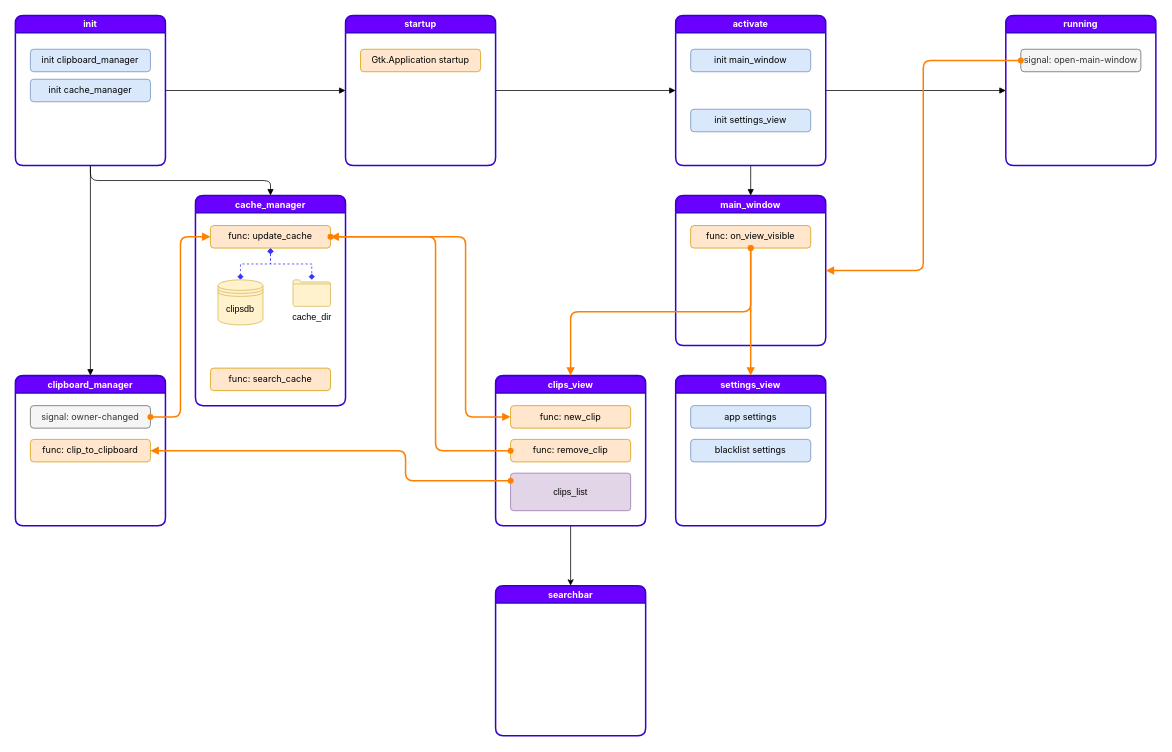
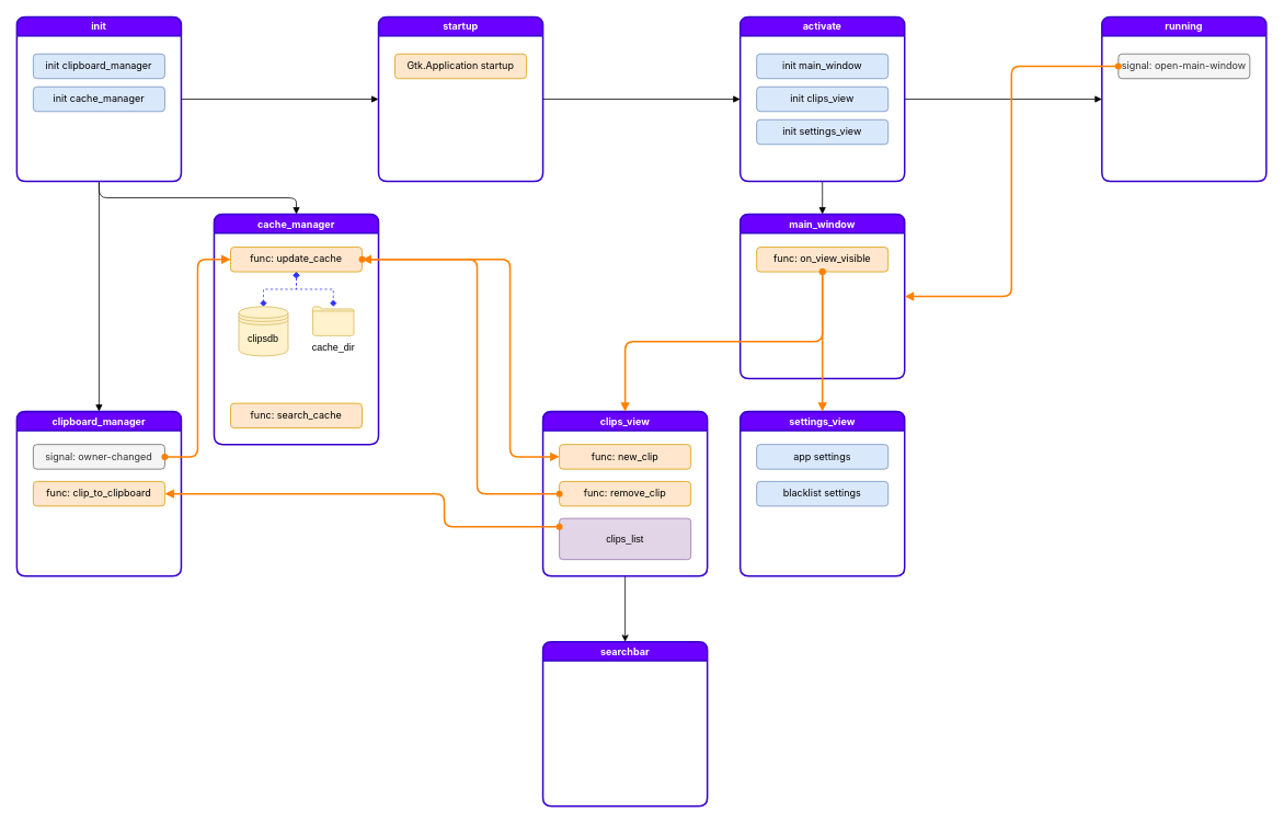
  <mxCell id="0" />
  <mxCell id="1" parent="0" />
  <mxCell id="2" value="" style="edgeStyle=orthogonalEdgeStyle;rounded=1;orthogonalLoop=1;jettySize=auto;html=1;fontFamily=Inter;fontSource=https%3A%2F%2Ffonts.googleapis.com%2Fcss%3Ffamily%3DInter;strokeWidth=1;endArrow=block;endFill=1;" parent="1" source="5" target="9" edge="1"><mxGeometry relative="1" as="geometry" /></mxCell>
  <mxCell id="3" value="" style="edgeStyle=orthogonalEdgeStyle;rounded=0;orthogonalLoop=1;jettySize=auto;html=1;endArrow=block;endFill=1;" parent="1" source="5" target="19" edge="1"><mxGeometry relative="1" as="geometry" /></mxCell>
  <mxCell id="4" style="edgeStyle=orthogonalEdgeStyle;rounded=1;orthogonalLoop=1;jettySize=auto;html=1;entryX=0.5;entryY=0;entryDx=0;entryDy=0;endArrow=block;endFill=1;" parent="1" source="5" target="22" edge="1"><mxGeometry relative="1" as="geometry"><Array as="points"><mxPoint x="120" y="240" /><mxPoint x="360" y="240" /></Array></mxGeometry></mxCell>
  <mxCell id="5" value="init" style="swimlane;fillColor=#6a00ff;strokeColor=#3700CC;fontColor=#ffffff;strokeWidth=2;rounded=1;shadow=0;sketch=0;glass=0;fontFamily=Inter;fontSource=https%3A%2F%2Ffonts.googleapis.com%2Fcss%3Ffamily%3DInter;swimlaneFillColor=#ffffff;" parent="1" vertex="1"><mxGeometry x="20" y="20" width="200" height="200" as="geometry" /></mxCell>
  <mxCell id="6" value="init clipboard_manager" style="rounded=1;whiteSpace=wrap;html=1;fontFamily=Inter;fontSource=https%3A%2F%2Ffonts.googleapis.com%2Fcss%3Ffamily%3DInter;fillColor=#dae8fc;strokeColor=#6c8ebf;" parent="5" vertex="1"><mxGeometry x="20" y="45" width="160" height="30" as="geometry" /></mxCell>
  <mxCell id="7" value="init cache_manager" style="rounded=1;whiteSpace=wrap;html=1;fontFamily=Inter;fontSource=https%3A%2F%2Ffonts.googleapis.com%2Fcss%3Ffamily%3DInter;fillColor=#dae8fc;strokeColor=#6c8ebf;" parent="5" vertex="1"><mxGeometry x="20" y="85" width="160" height="30" as="geometry" /></mxCell>
  <mxCell id="8" value="" style="edgeStyle=orthogonalEdgeStyle;rounded=1;orthogonalLoop=1;jettySize=auto;html=1;fontFamily=Inter;fontSource=https%3A%2F%2Ffonts.googleapis.com%2Fcss%3Ffamily%3DInter;strokeWidth=1;endArrow=block;endFill=1;" parent="1" source="9" target="13" edge="1"><mxGeometry relative="1" as="geometry" /></mxCell>
  <mxCell id="9" value="startup" style="swimlane;fillColor=#6a00ff;strokeColor=#3700CC;fontColor=#ffffff;strokeWidth=2;perimeterSpacing=0;rounded=1;fontFamily=Inter;fontSource=https%3A%2F%2Ffonts.googleapis.com%2Fcss%3Ffamily%3DInter;swimlaneFillColor=#ffffff;" parent="1" vertex="1"><mxGeometry x="460" y="20" width="200" height="200" as="geometry" /></mxCell>
  <mxCell id="10" value="Gtk.Application startup" style="rounded=1;whiteSpace=wrap;html=1;fontFamily=Inter;fontSource=https%3A%2F%2Ffonts.googleapis.com%2Fcss%3Ffamily%3DInter;fillColor=#ffe6cc;strokeColor=#d79b00;" parent="9" vertex="1"><mxGeometry x="20" y="45" width="160" height="30" as="geometry" /></mxCell>
  <mxCell id="11" value="" style="edgeStyle=orthogonalEdgeStyle;rounded=1;orthogonalLoop=1;jettySize=auto;html=1;fontFamily=Inter;fontSource=https%3A%2F%2Ffonts.googleapis.com%2Fcss%3Ffamily%3DInter;strokeWidth=1;endArrow=block;endFill=1;" parent="1" source="13" target="17" edge="1"><mxGeometry relative="1" as="geometry" /></mxCell>
  <mxCell id="12" style="edgeStyle=elbowEdgeStyle;rounded=1;orthogonalLoop=1;jettySize=auto;html=1;entryX=0.5;entryY=0;entryDx=0;entryDy=0;endArrow=block;endFill=1;strokeColor=#000000;strokeWidth=1;fontFamily=Inter;" parent="1" source="13" target="41" edge="1"><mxGeometry relative="1" as="geometry" /></mxCell>
  <mxCell id="13" value="activate" style="swimlane;fillColor=#6a00ff;strokeColor=#3700CC;fontColor=#ffffff;strokeWidth=2;perimeterSpacing=0;rounded=1;fontFamily=Inter;fontSource=https%3A%2F%2Ffonts.googleapis.com%2Fcss%3Ffamily%3DInter;swimlaneFillColor=#ffffff;" parent="1" vertex="1"><mxGeometry x="900" y="20" width="200" height="200" as="geometry" /></mxCell>
  <mxCell id="14" value="init main_window" style="rounded=1;whiteSpace=wrap;html=1;fontFamily=Inter;fontSource=https%3A%2F%2Ffonts.googleapis.com%2Fcss%3Ffamily%3DInter;fillColor=#dae8fc;strokeColor=#6c8ebf;" parent="13" vertex="1"><mxGeometry x="20" y="45" width="160" height="30" as="geometry" /></mxCell>
+ <mxCell id="15" value="init clips_view" style="rounded=1;whiteSpace=wrap;html=1;fontFamily=Inter;fontSource=https%3A%2F%2Ffonts.googleapis.com%2Fcss%3Ffamily%3DInter;fillColor=#dae8fc;strokeColor=#6c8ebf;" parent="13" vertex="1"><mxGeometry x="20" y="85" width="160" height="30" as="geometry" /></mxCell>
  <mxCell id="16" value="init settings_view" style="rounded=1;whiteSpace=wrap;html=1;fontFamily=Inter;fontSource=https%3A%2F%2Ffonts.googleapis.com%2Fcss%3Ffamily%3DInter;fillColor=#dae8fc;strokeColor=#6c8ebf;" parent="13" vertex="1"><mxGeometry x="20" y="125" width="160" height="30" as="geometry" /></mxCell>
  <mxCell id="17" value="running" style="swimlane;fillColor=#6a00ff;strokeColor=#3700CC;fontColor=#ffffff;strokeWidth=2;perimeterSpacing=0;rounded=1;fontFamily=Inter;fontSource=https%3A%2F%2Ffonts.googleapis.com%2Fcss%3Ffamily%3DInter;swimlaneFillColor=#ffffff;" parent="1" vertex="1"><mxGeometry x="1340" y="20" width="200" height="200" as="geometry" /></mxCell>
  <mxCell id="18" value="signal: open-main-window" style="rounded=1;whiteSpace=wrap;html=1;fontFamily=Inter;fontSource=https%3A%2F%2Ffonts.googleapis.com%2Fcss%3Ffamily%3DInter;fillColor=#f5f5f5;strokeColor=#666666;fontColor=#333333;" parent="17" vertex="1"><mxGeometry x="20" y="45" width="160" height="30" as="geometry" /></mxCell>
  <mxCell id="19" value="clipboard_manager" style="swimlane;fillColor=#6a00ff;strokeColor=#3700CC;fontColor=#ffffff;strokeWidth=2;rounded=1;shadow=0;sketch=0;glass=0;fontFamily=Inter;fontSource=https%3A%2F%2Ffonts.googleapis.com%2Fcss%3Ffamily%3DInter;swimlaneFillColor=#ffffff;startSize=23;" parent="1" vertex="1"><mxGeometry x="20" y="500" width="200" height="200" as="geometry" /></mxCell>
  <mxCell id="20" value="signal: owner-changed" style="rounded=1;whiteSpace=wrap;html=1;fontFamily=Inter;fontSource=https%3A%2F%2Ffonts.googleapis.com%2Fcss%3Ffamily%3DInter;fillColor=#f5f5f5;strokeColor=#666666;fontColor=#333333;" parent="19" vertex="1"><mxGeometry x="20" y="40" width="160" height="30" as="geometry" /></mxCell>
  <mxCell id="21" value="func: clip_to_clipboard" style="rounded=1;whiteSpace=wrap;html=1;fontFamily=Inter;fontSource=https%3A%2F%2Ffonts.googleapis.com%2Fcss%3Ffamily%3DInter;fillColor=#ffe6cc;strokeColor=#d79b00;" parent="19" vertex="1"><mxGeometry x="20" y="85" width="160" height="30" as="geometry" /></mxCell>
  <mxCell id="22" value="cache_manager" style="swimlane;fillColor=#6a00ff;strokeColor=#3700CC;fontColor=#ffffff;strokeWidth=2;rounded=1;shadow=0;sketch=0;glass=0;fontFamily=Inter;fontSource=https%3A%2F%2Ffonts.googleapis.com%2Fcss%3Ffamily%3DInter;swimlaneFillColor=#ffffff;startSize=23;" parent="1" vertex="1"><mxGeometry x="260" y="260" width="200" height="280" as="geometry" /></mxCell>
  <mxCell id="23" style="edgeStyle=orthogonalEdgeStyle;rounded=0;orthogonalLoop=1;jettySize=auto;html=1;endArrow=diamond;endFill=1;startArrow=diamond;startFill=1;dashed=1;strokeColor=#3333FF;" parent="22" source="25" target="27" edge="1"><mxGeometry relative="1" as="geometry" /></mxCell>
  <mxCell id="24" style="edgeStyle=orthogonalEdgeStyle;rounded=0;orthogonalLoop=1;jettySize=auto;html=1;entryX=0.5;entryY=0;entryDx=0;entryDy=0;endArrow=diamond;endFill=1;startArrow=diamond;startFill=1;dashed=1;strokeColor=#3333FF;" parent="22" source="25" target="26" edge="1"><mxGeometry relative="1" as="geometry" /></mxCell>
  <mxCell id="25" value="func: update_cache" style="rounded=1;whiteSpace=wrap;html=1;fontFamily=Inter;fontSource=https%3A%2F%2Ffonts.googleapis.com%2Fcss%3Ffamily%3DInter;fillColor=#ffe6cc;strokeColor=#d79b00;" parent="22" vertex="1"><mxGeometry x="20" y="40" width="160" height="30" as="geometry" /></mxCell>
  <mxCell id="26" value="clipsdb" style="shape=datastore;whiteSpace=wrap;html=1;fillColor=#fff2cc;strokeColor=#d6b656;" parent="22" vertex="1"><mxGeometry x="30" y="112.39" width="60" height="60" as="geometry" /></mxCell>
- <mxCell id="27" value="cache_dir" style="html=1;verticalLabelPosition=bottom;align=center;labelBackgroundColor=#ffffff;verticalAlign=top;strokeWidth=1;strokeColor=#d6b656;shadow=0;dashed=0;shape=mxgraph.ios7.icons.folder;rounded=1;fillColor=#fff2cc;" parent="22" vertex="1"><mxGeometry x="130" y="112.39" width="50" height="35.25" as="geometry" /></mxCell>
+ <mxCell id="27" value="cache_dir" style="html=1;verticalLabelPosition=bottom;align=center;labelBackgroundColor=#ffffff;verticalAlign=top;strokeWidth=1;strokeColor=#d6b656;shadow=0;dashed=0;shape=mxgraph.ios7.icons.folder;rounded=1;fillColor=#fff2cc;" parent="22" vertex="1"><mxGeometry x="120" y="112.39" width="50" height="35.25" as="geometry" /></mxCell>
  <mxCell id="28" value="func: search_cache" style="rounded=1;whiteSpace=wrap;html=1;fontFamily=Inter;fontSource=https%3A%2F%2Ffonts.googleapis.com%2Fcss%3Ffamily%3DInter;fillColor=#ffe6cc;strokeColor=#d79b00;" vertex="1" parent="22"><mxGeometry x="20" y="230" width="160" height="30" as="geometry" /></mxCell>
  <mxCell id="29" style="edgeStyle=orthogonalEdgeStyle;rounded=0;orthogonalLoop=1;jettySize=auto;html=1;entryX=0.5;entryY=0;entryDx=0;entryDy=0;" parent="1" source="30" target="44" edge="1"><mxGeometry relative="1" as="geometry" /></mxCell>
  <mxCell id="30" value="clips_view" style="swimlane;fillColor=#6a00ff;strokeColor=#3700CC;fontColor=#ffffff;strokeWidth=2;perimeterSpacing=0;rounded=1;fontFamily=Inter;fontSource=https%3A%2F%2Ffonts.googleapis.com%2Fcss%3Ffamily%3DInter;swimlaneFillColor=#ffffff;" parent="1" vertex="1"><mxGeometry x="660" y="500" width="200" height="200" as="geometry" /></mxCell>
  <mxCell id="31" value="func: new_clip" style="rounded=1;whiteSpace=wrap;html=1;fontFamily=Inter;fontSource=https%3A%2F%2Ffonts.googleapis.com%2Fcss%3Ffamily%3DInter;fillColor=#ffe6cc;strokeColor=#d79b00;" parent="30" vertex="1"><mxGeometry x="20" y="40" width="160" height="30" as="geometry" /></mxCell>
  <mxCell id="32" value="func: remove_clip" style="rounded=1;whiteSpace=wrap;html=1;fontFamily=Inter;fontSource=https%3A%2F%2Ffonts.googleapis.com%2Fcss%3Ffamily%3DInter;fillColor=#ffe6cc;strokeColor=#d79b00;" parent="30" vertex="1"><mxGeometry x="20" y="85" width="160" height="30" as="geometry" /></mxCell>
  <mxCell id="33" value="clips_list" style="rounded=1;whiteSpace=wrap;html=1;fillColor=#e1d5e7;strokeColor=#9673a6;arcSize=8;" parent="30" vertex="1"><mxGeometry x="20" y="130" width="160" height="50" as="geometry" /></mxCell>
  <mxCell id="34" value="settings_view" style="swimlane;fillColor=#6a00ff;strokeColor=#3700CC;fontColor=#ffffff;strokeWidth=2;perimeterSpacing=0;rounded=1;fontFamily=Inter;fontSource=https%3A%2F%2Ffonts.googleapis.com%2Fcss%3Ffamily%3DInter;swimlaneFillColor=#ffffff;" parent="1" vertex="1"><mxGeometry x="900" y="500" width="200" height="200" as="geometry" /></mxCell>
  <mxCell id="35" value="app settings" style="rounded=1;whiteSpace=wrap;html=1;fontFamily=Inter;fontSource=https%3A%2F%2Ffonts.googleapis.com%2Fcss%3Ffamily%3DInter;fillColor=#dae8fc;strokeColor=#6c8ebf;" parent="34" vertex="1"><mxGeometry x="20" y="40" width="160" height="30" as="geometry" /></mxCell>
  <mxCell id="36" value="blacklist settings" style="rounded=1;whiteSpace=wrap;html=1;fontFamily=Inter;fontSource=https%3A%2F%2Ffonts.googleapis.com%2Fcss%3Ffamily%3DInter;fillColor=#dae8fc;strokeColor=#6c8ebf;" parent="34" vertex="1"><mxGeometry x="20" y="85" width="160" height="30" as="geometry" /></mxCell>
  <mxCell id="37" style="edgeStyle=orthogonalEdgeStyle;rounded=1;orthogonalLoop=1;jettySize=auto;html=1;entryX=0;entryY=0.5;entryDx=0;entryDy=0;endArrow=block;endFill=1;startArrow=oval;startFill=1;strokeColor=#FF8000;strokeWidth=2;" parent="1" source="20" target="25" edge="1"><mxGeometry relative="1" as="geometry" /></mxCell>
  <mxCell id="38" style="edgeStyle=orthogonalEdgeStyle;rounded=1;orthogonalLoop=1;jettySize=auto;html=1;entryX=0;entryY=0.5;entryDx=0;entryDy=0;startArrow=oval;startFill=1;endArrow=block;endFill=1;strokeColor=#FF8000;strokeWidth=2;" parent="1" source="25" target="31" edge="1"><mxGeometry relative="1" as="geometry"><Array as="points"><mxPoint x="620" y="315" /><mxPoint x="620" y="555" /></Array></mxGeometry></mxCell>
  <mxCell id="39" style="edgeStyle=orthogonalEdgeStyle;rounded=1;orthogonalLoop=1;jettySize=auto;html=1;entryX=1;entryY=0.5;entryDx=0;entryDy=0;startArrow=oval;startFill=1;endArrow=block;endFill=1;strokeColor=#FF8000;strokeWidth=2;" parent="1" source="32" target="25" edge="1"><mxGeometry relative="1" as="geometry"><Array as="points"><mxPoint x="580" y="600" /><mxPoint x="580" y="315" /></Array></mxGeometry></mxCell>
  <mxCell id="40" style="edgeStyle=elbowEdgeStyle;rounded=1;orthogonalLoop=1;jettySize=auto;html=1;entryX=1;entryY=0.5;entryDx=0;entryDy=0;startArrow=oval;startFill=1;endArrow=block;endFill=1;strokeColor=#FF8000;strokeWidth=2;" parent="1" source="33" target="21" edge="1"><mxGeometry relative="1" as="geometry"><Array as="points"><mxPoint x="540" y="640" /></Array></mxGeometry></mxCell>
  <mxCell id="41" value="main_window" style="swimlane;fillColor=#6a00ff;strokeColor=#3700CC;fontColor=#ffffff;strokeWidth=2;perimeterSpacing=0;rounded=1;fontFamily=Inter;fontSource=https%3A%2F%2Ffonts.googleapis.com%2Fcss%3Ffamily%3DInter;swimlaneFillColor=#ffffff;startSize=23;" parent="1" vertex="1"><mxGeometry x="900" y="260" width="200" height="200" as="geometry" /></mxCell>
  <mxCell id="42" value="func: on_view_visible" style="rounded=1;whiteSpace=wrap;html=1;fontFamily=Inter;fontSource=https%3A%2F%2Ffonts.googleapis.com%2Fcss%3Ffamily%3DInter;fillColor=#ffe6cc;strokeColor=#d79b00;" vertex="1" parent="41"><mxGeometry x="20" y="40" width="160" height="30" as="geometry" /></mxCell>
  <mxCell id="43" style="edgeStyle=orthogonalEdgeStyle;rounded=1;orthogonalLoop=1;jettySize=auto;html=1;entryX=1;entryY=0.5;entryDx=0;entryDy=0;startArrow=oval;startFill=1;endArrow=block;endFill=1;strokeColor=#FF8000;strokeWidth=2;" parent="1" source="18" target="41" edge="1"><mxGeometry relative="1" as="geometry" /></mxCell>
  <mxCell id="44" value="searchbar" style="swimlane;fillColor=#6a00ff;strokeColor=#3700CC;fontColor=#ffffff;strokeWidth=2;rounded=1;shadow=0;sketch=0;glass=0;fontFamily=Inter;fontSource=https%3A%2F%2Ffonts.googleapis.com%2Fcss%3Ffamily%3DInter;swimlaneFillColor=#ffffff;" parent="1" vertex="1"><mxGeometry x="660" y="780" width="200" height="200" as="geometry" /></mxCell>
  <mxCell id="45" style="edgeStyle=orthogonalEdgeStyle;rounded=1;orthogonalLoop=1;jettySize=auto;html=1;entryX=0.5;entryY=0;entryDx=0;entryDy=0;startArrow=oval;startFill=1;endArrow=block;endFill=1;strokeColor=#FF8000;strokeWidth=2;exitX=0.5;exitY=1;exitDx=0;exitDy=0;" edge="1" parent="1" source="42" target="30"><mxGeometry relative="1" as="geometry"><mxPoint x="470" y="370" as="sourcePoint" /><mxPoint x="790" y="630" as="targetPoint" /></mxGeometry></mxCell>
  <mxCell id="46" style="edgeStyle=orthogonalEdgeStyle;rounded=1;orthogonalLoop=1;jettySize=auto;html=1;entryX=0.5;entryY=0;entryDx=0;entryDy=0;startArrow=oval;startFill=1;endArrow=block;endFill=1;strokeColor=#FF8000;strokeWidth=2;exitX=0.5;exitY=1;exitDx=0;exitDy=0;" edge="1" parent="1" source="42" target="34"><mxGeometry relative="1" as="geometry"><mxPoint x="1010" y="340" as="sourcePoint" /><mxPoint x="890" y="510" as="targetPoint" /></mxGeometry></mxCell>
